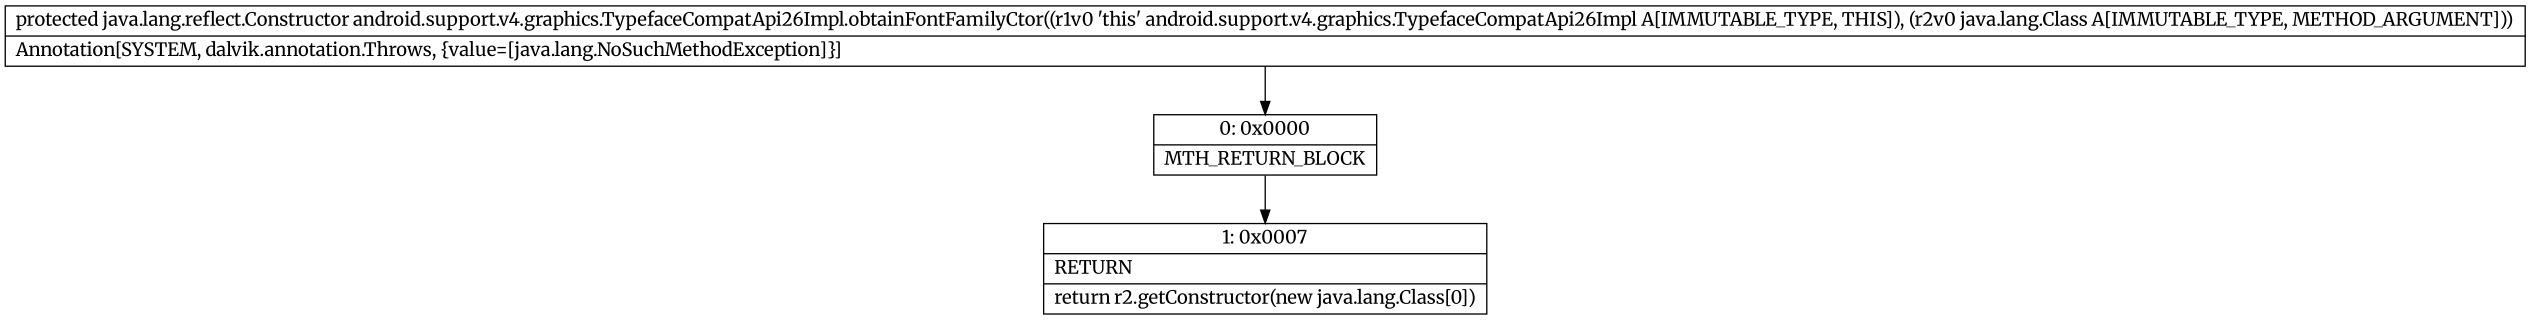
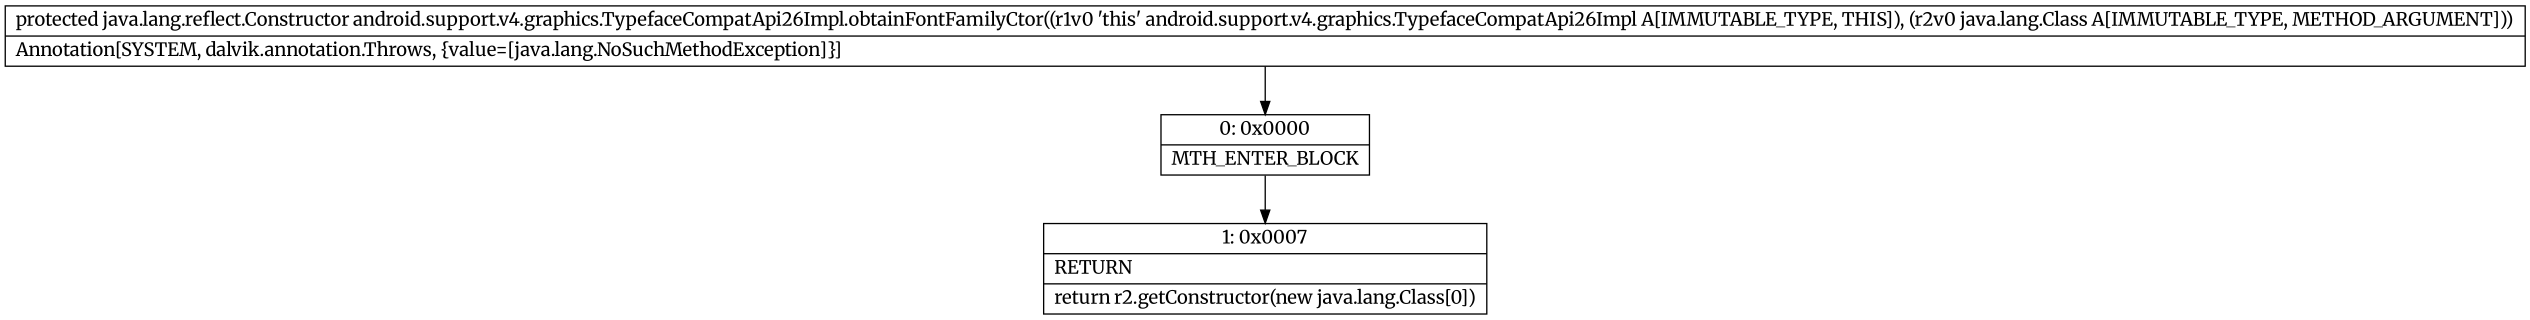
  digraph {
    fontname=Merriweather
    node [shape=record fontname=Merriweather]
    edge [fontname=Merriweather]
-   n1 [label="{0\:\ 0x0000|MTH_RETURN_BLOCK\l}"]
+   n1 [label="{0\:\ 0x0000|MTH_ENTER_BLOCK\l}"]
    n2 [label="{1\:\ 0x0007|RETURN\l|return r2.getConstructor(new java.lang.Class[0])\l}"]
    n3 [label="{protected java.lang.reflect.Constructor android.support.v4.graphics.TypefaceCompatApi26Impl.obtainFontFamilyCtor((r1v0 'this' android.support.v4.graphics.TypefaceCompatApi26Impl A[IMMUTABLE_TYPE, THIS]), (r2v0 java.lang.Class A[IMMUTABLE_TYPE, METHOD_ARGUMENT]))  | Annotation[SYSTEM, dalvik.annotation.Throws, \{value=[java.lang.NoSuchMethodException]\}]\l}"]
    n1 -> n2
    n3 -> n1
  }
